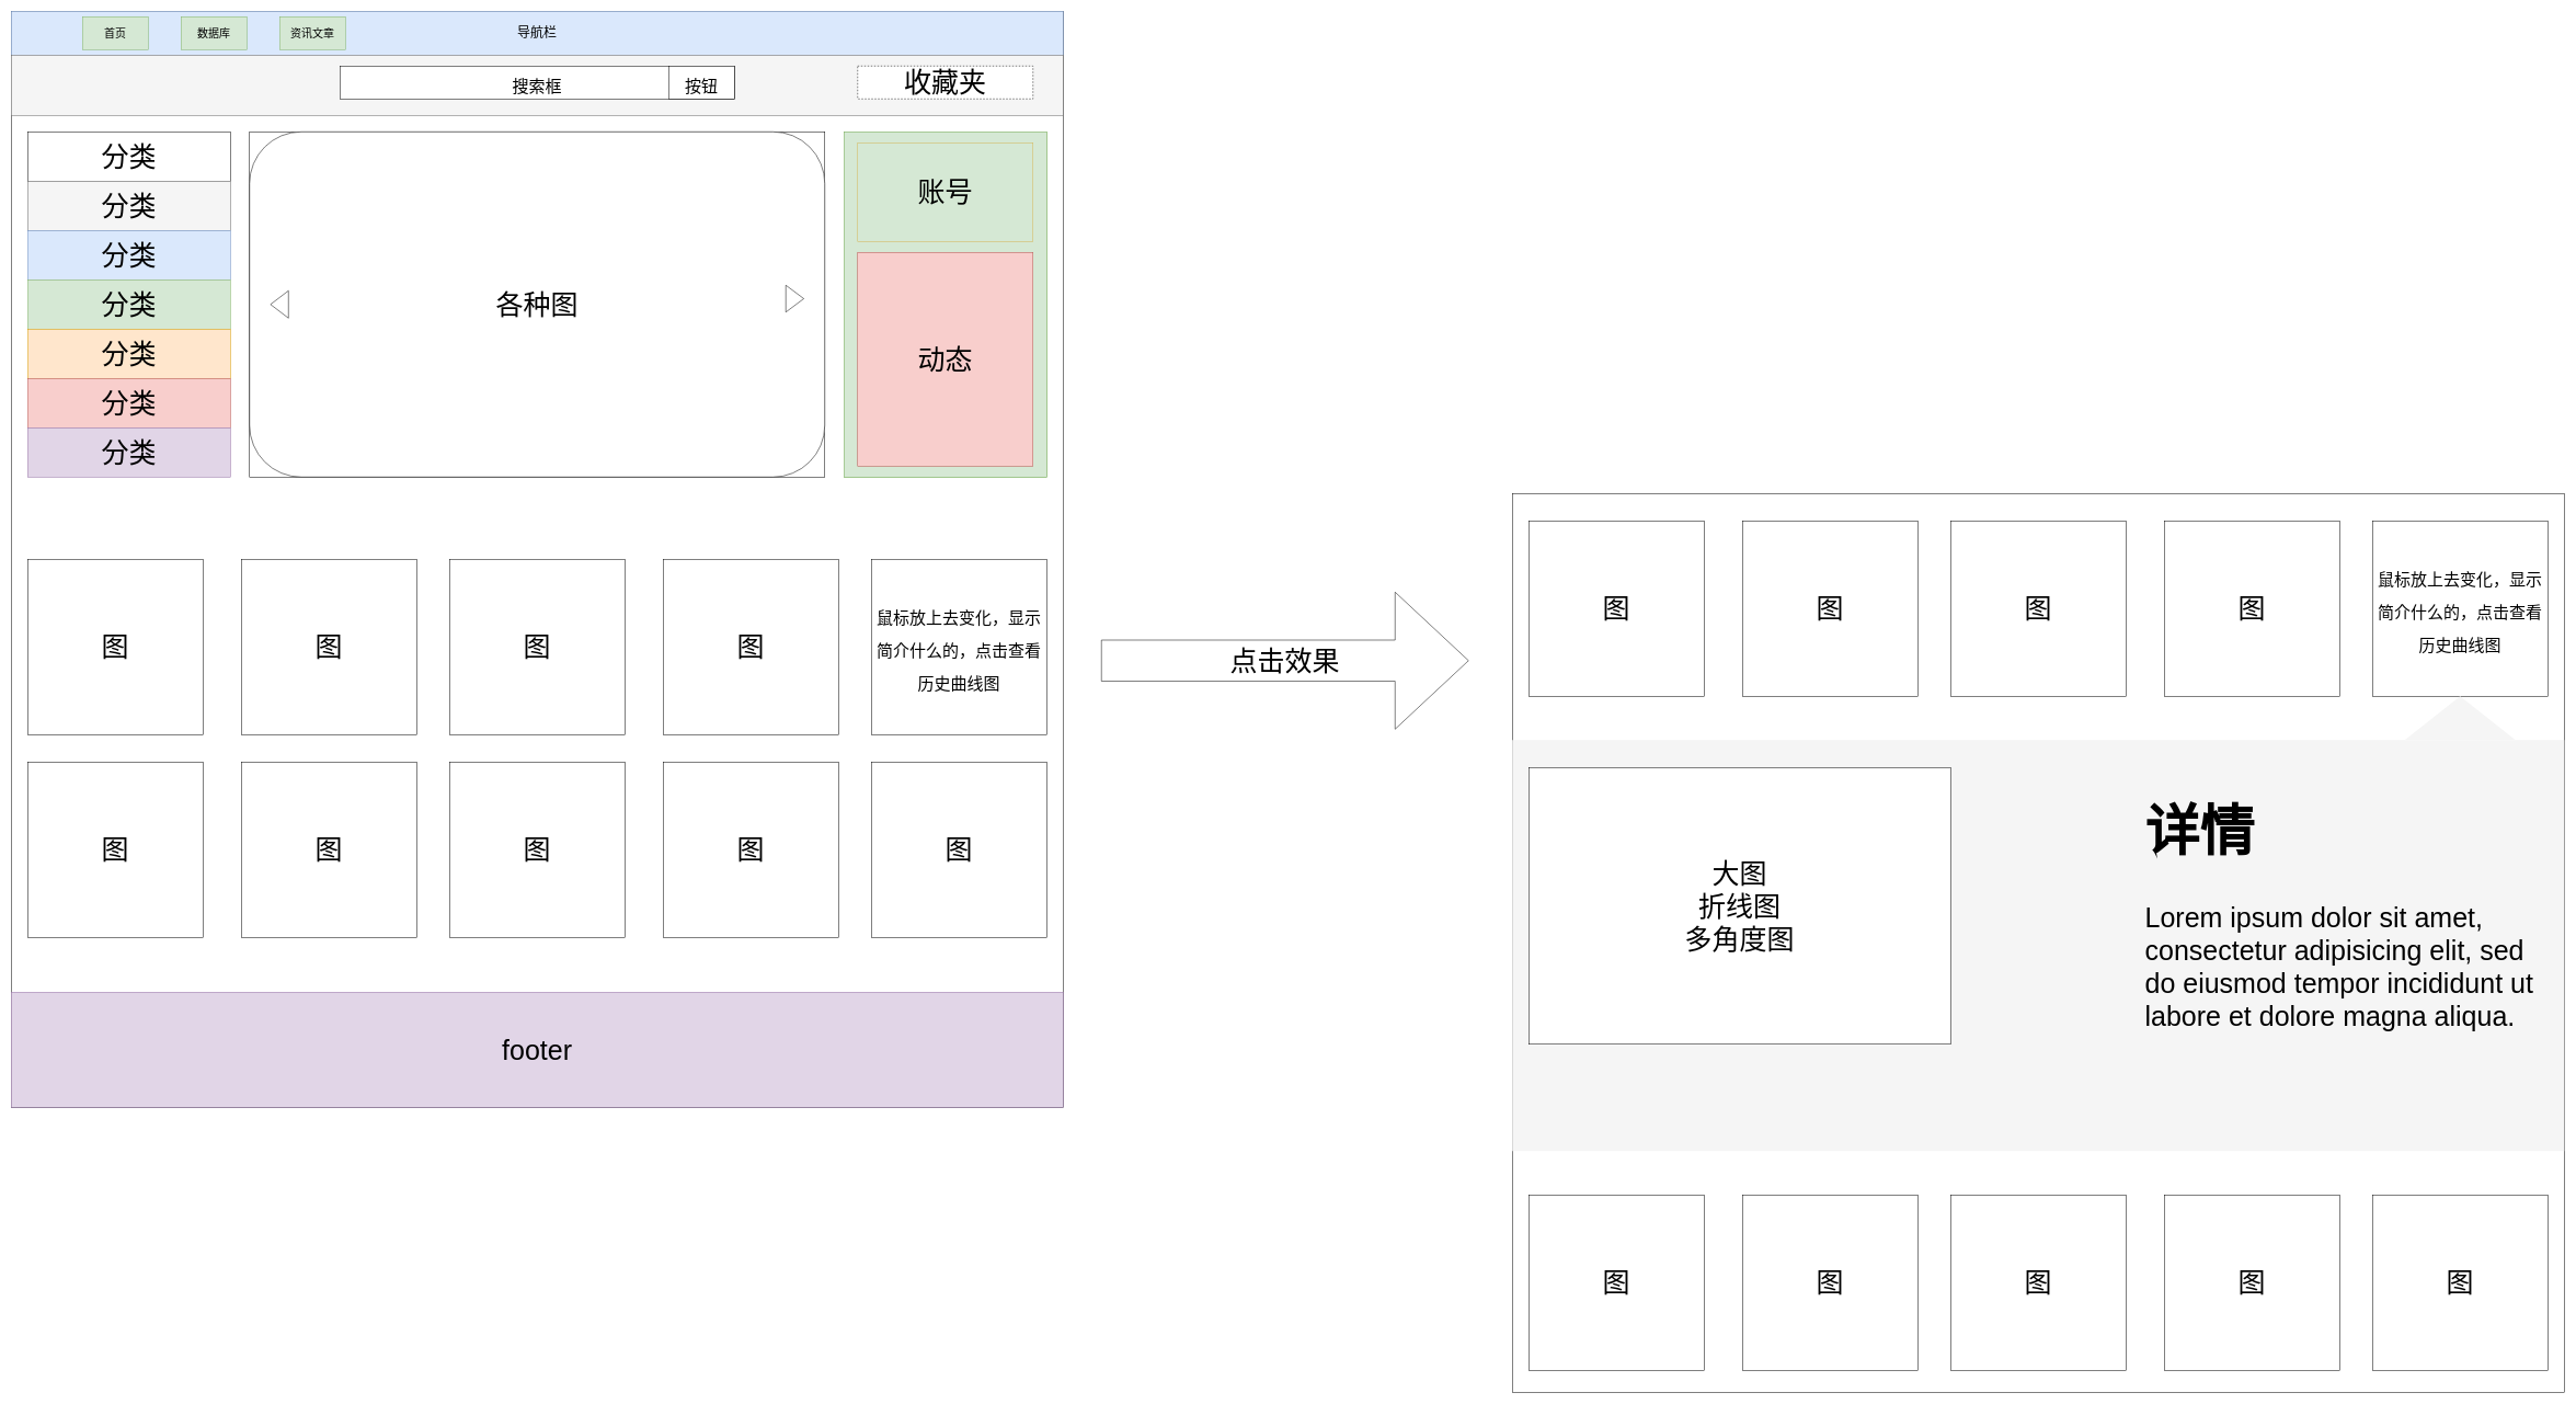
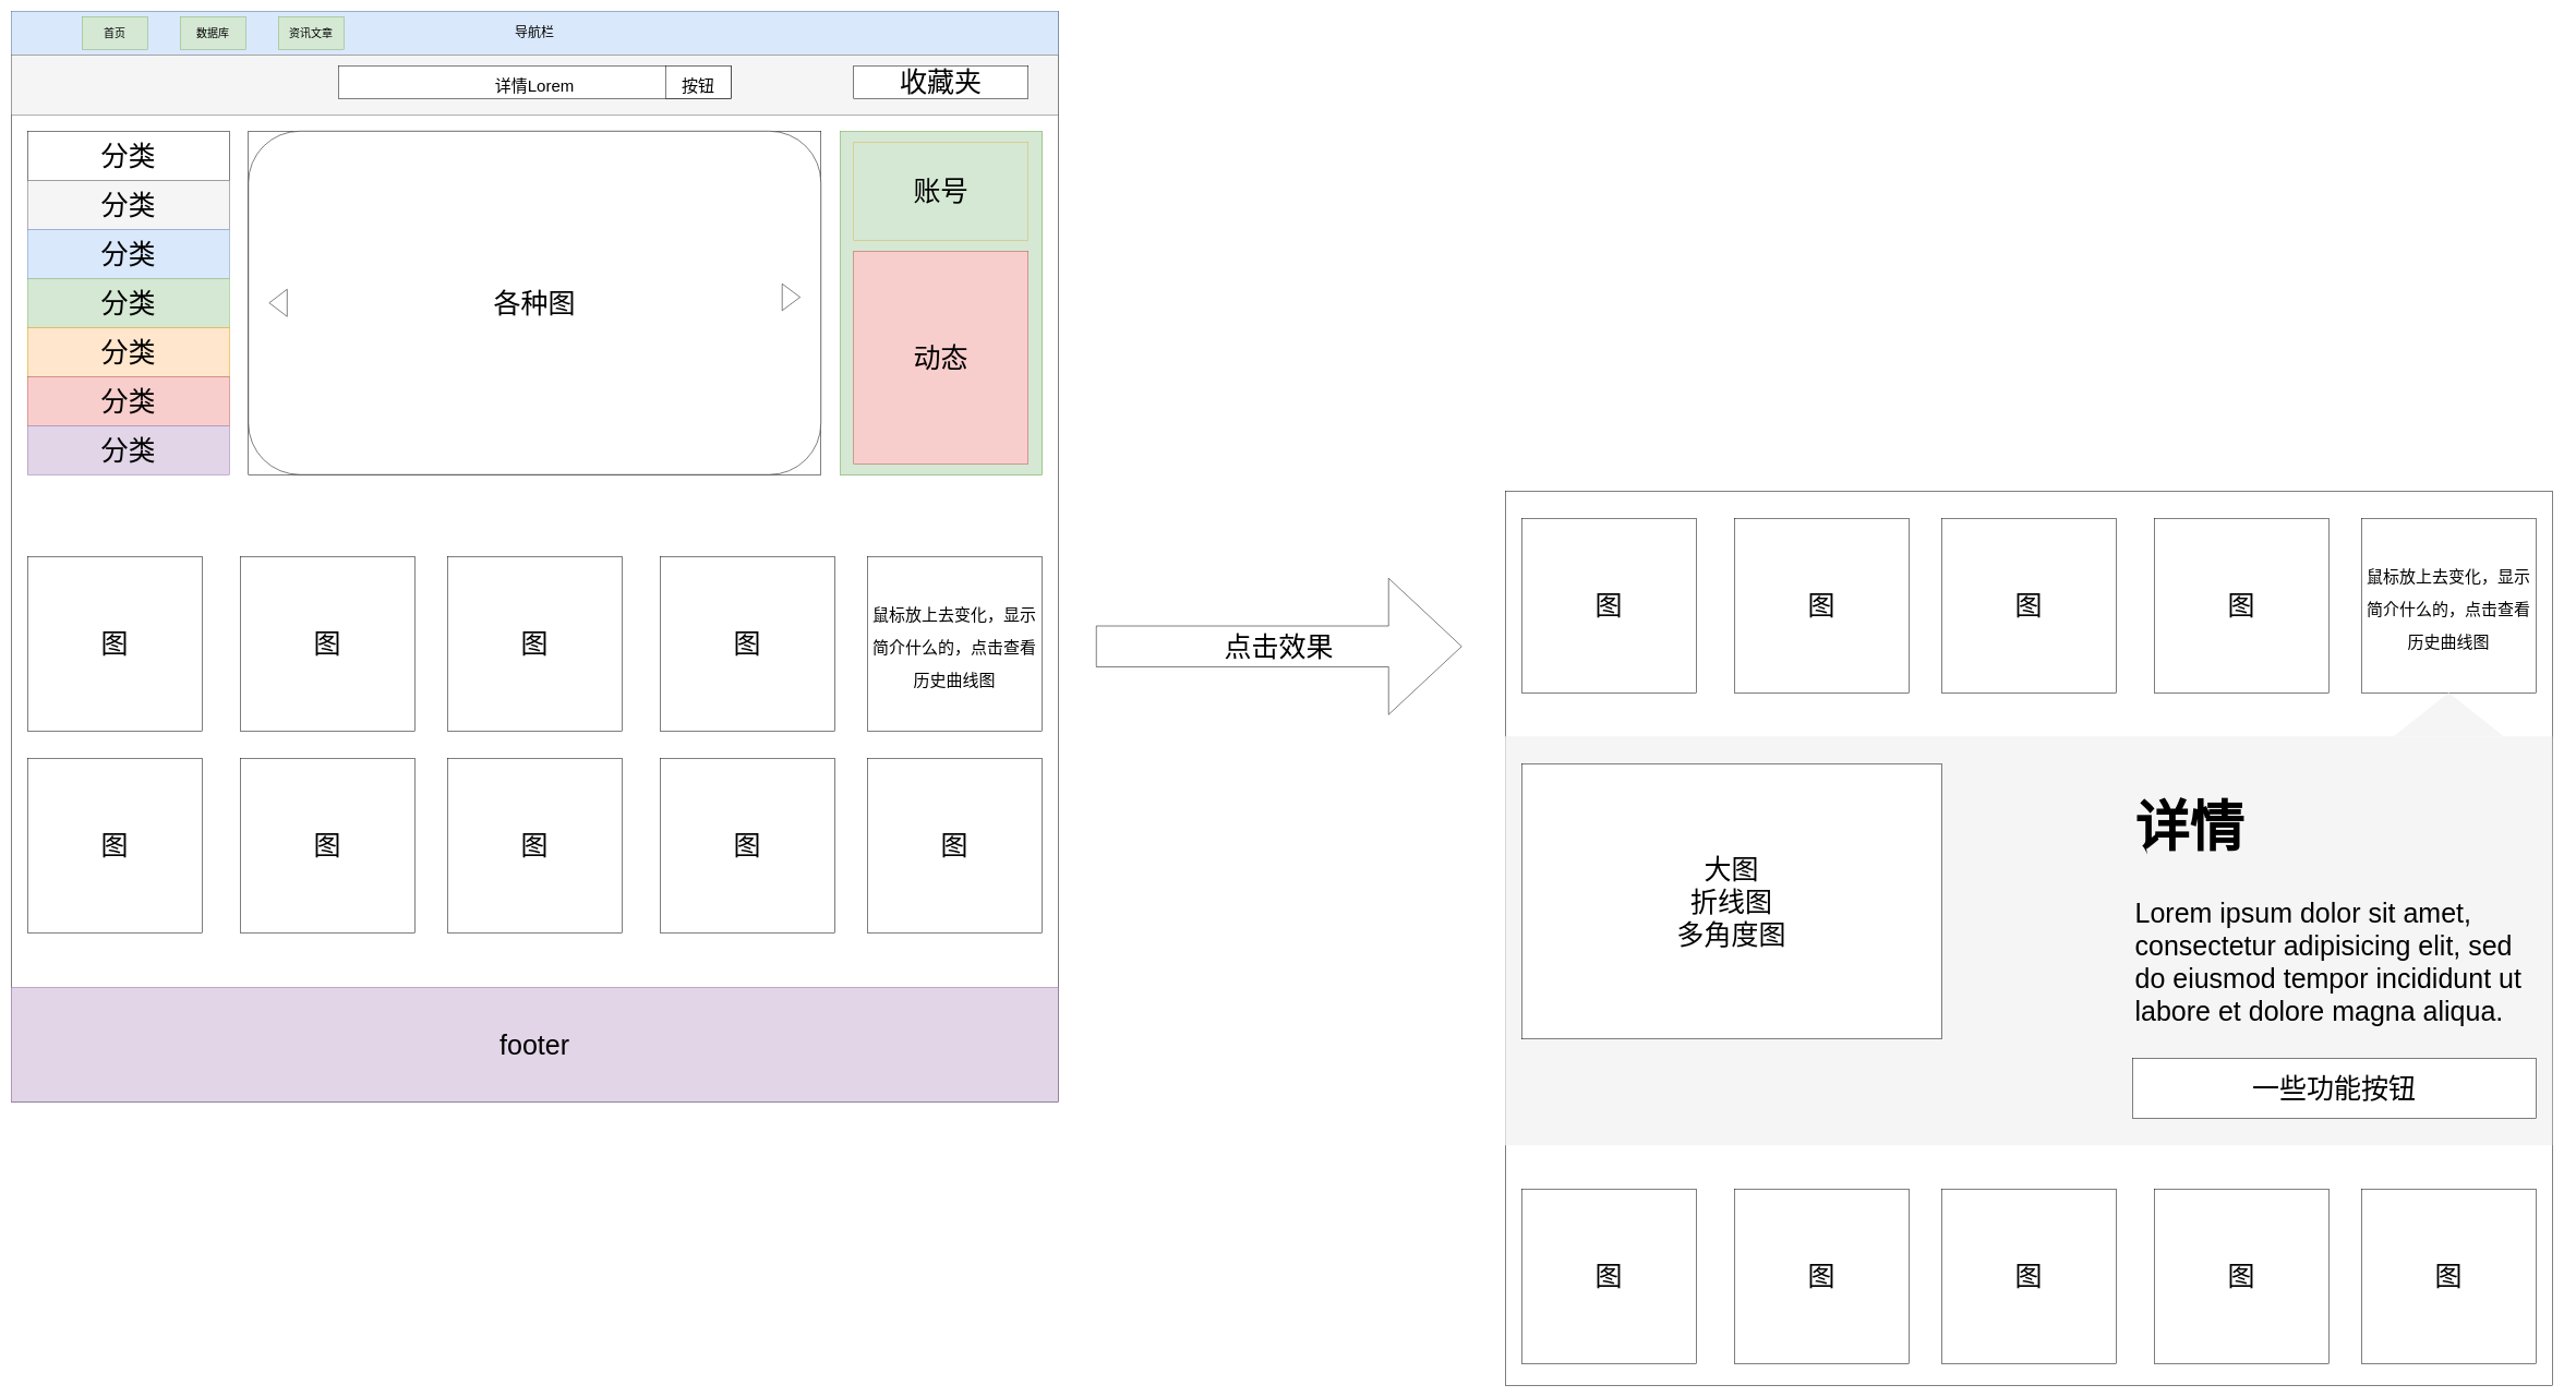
  <mxCell id="0" />
  <mxCell id="1" parent="0" />
  <mxCell id="2" value="" style="whiteSpace=wrap;html=1;" vertex="1" parent="1"><mxGeometry x="20" y="20" width="1920" height="2000" as="geometry" /></mxCell>
  <mxCell id="3" value="&lt;font style=&quot;font-size: 24px&quot;&gt;导航栏&lt;/font&gt;" style="rounded=0;whiteSpace=wrap;html=1;fillColor=#dae8fc;strokeColor=#6c8ebf;" vertex="1" parent="1"><mxGeometry x="20" y="20" width="1920" height="80" as="geometry" /></mxCell>
  <mxCell id="4" value="首页" style="rounded=0;whiteSpace=wrap;html=1;fillColor=#d5e8d4;strokeColor=#82b366;fontSize=20;" vertex="1" parent="1"><mxGeometry x="150" y="30" width="120" height="60" as="geometry" /></mxCell>
  <mxCell id="5" value="数据库" style="rounded=0;whiteSpace=wrap;html=1;fillColor=#d5e8d4;strokeColor=#82b366;fontSize=20;" vertex="1" parent="1"><mxGeometry x="330" y="30" width="120" height="60" as="geometry" /></mxCell>
  <mxCell id="6" value="资讯文章" style="rounded=0;whiteSpace=wrap;html=1;fillColor=#d5e8d4;strokeColor=#82b366;fontSize=20;" vertex="1" parent="1"><mxGeometry x="510" y="30" width="120" height="60" as="geometry" /></mxCell>
  <mxCell id="7" value="" style="group" vertex="1" connectable="0" parent="1"><mxGeometry x="455" y="240" width="1050" height="630" as="geometry" /></mxCell>
  <mxCell id="8" value="" style="rounded=0;whiteSpace=wrap;html=1;" vertex="1" parent="7"><mxGeometry width="1050.0" height="630" as="geometry" /></mxCell>
  <mxCell id="9" value="&lt;span style=&quot;white-space: normal&quot;&gt;&lt;font style=&quot;font-size: 50px&quot;&gt;各种图&lt;/font&gt;&lt;/span&gt;" style="rounded=1;whiteSpace=wrap;html=1;fontSize=20;" vertex="1" parent="7"><mxGeometry width="1050" height="630" as="geometry" /></mxCell>
  <mxCell id="10" value="" style="triangle;whiteSpace=wrap;html=1;fontSize=20;" vertex="1" parent="7"><mxGeometry x="978.91" y="280" width="32.81" height="49" as="geometry" /></mxCell>
  <mxCell id="11" value="" style="triangle;whiteSpace=wrap;html=1;fontSize=20;direction=west;" vertex="1" parent="7"><mxGeometry x="38.28" y="290" width="32.81" height="50" as="geometry" /></mxCell>
  <mxCell id="12" value="" style="group" vertex="1" connectable="0" parent="1"><mxGeometry x="50" y="240" width="370" height="630" as="geometry" /></mxCell>
  <mxCell id="13" value="分类" style="rounded=0;whiteSpace=wrap;html=1;fontSize=50;" vertex="1" parent="12"><mxGeometry width="370.0" height="90" as="geometry" /></mxCell>
  <mxCell id="14" value="&lt;span style=&quot;color: rgb(0 , 0 , 0) ; white-space: normal&quot;&gt;分类&lt;/span&gt;" style="rounded=0;whiteSpace=wrap;html=1;fontSize=50;fillColor=#f5f5f5;strokeColor=#666666;fontColor=#333333;" vertex="1" parent="12"><mxGeometry y="90" width="370.0" height="90" as="geometry" /></mxCell>
  <mxCell id="15" value="&lt;span style=&quot;white-space: normal&quot;&gt;分类&lt;/span&gt;" style="rounded=0;whiteSpace=wrap;html=1;fontSize=50;fillColor=#dae8fc;strokeColor=#6c8ebf;" vertex="1" parent="12"><mxGeometry y="180" width="370.0" height="90" as="geometry" /></mxCell>
  <mxCell id="16" value="&lt;span style=&quot;white-space: normal&quot;&gt;分类&lt;/span&gt;" style="rounded=0;whiteSpace=wrap;html=1;fontSize=50;fillColor=#d5e8d4;strokeColor=#82b366;" vertex="1" parent="12"><mxGeometry y="270" width="370.0" height="90" as="geometry" /></mxCell>
  <mxCell id="17" value="&lt;span style=&quot;white-space: normal&quot;&gt;分类&lt;/span&gt;" style="rounded=0;whiteSpace=wrap;html=1;fontSize=50;fillColor=#ffe6cc;strokeColor=#d79b00;" vertex="1" parent="12"><mxGeometry y="360" width="370.0" height="90" as="geometry" /></mxCell>
  <mxCell id="18" value="&lt;span style=&quot;white-space: normal&quot;&gt;分类&lt;/span&gt;" style="rounded=0;whiteSpace=wrap;html=1;fontSize=50;fillColor=#f8cecc;strokeColor=#b85450;" vertex="1" parent="12"><mxGeometry y="450.0" width="370.0" height="90" as="geometry" /></mxCell>
  <mxCell id="19" value="&lt;span style=&quot;white-space: normal&quot;&gt;分类&lt;/span&gt;" style="rounded=0;whiteSpace=wrap;html=1;fontSize=50;fillColor=#e1d5e7;strokeColor=#9673a6;" vertex="1" parent="12"><mxGeometry y="540" width="370.0" height="90" as="geometry" /></mxCell>
  <mxCell id="20" value="" style="rounded=0;whiteSpace=wrap;html=1;fontSize=50;fillColor=#f5f5f5;strokeColor=#666666;fontColor=#333333;" vertex="1" parent="1"><mxGeometry x="20" y="100" width="1920" height="110" as="geometry" /></mxCell>
- <mxCell id="21" value="&lt;font style=&quot;font-size: 30px&quot;&gt;搜索框&lt;/font&gt;" style="rounded=0;whiteSpace=wrap;html=1;fontSize=50;" vertex="1" parent="1"><mxGeometry x="620" y="120" width="720" height="60" as="geometry" /></mxCell>
+ <mxCell id="21" value="&lt;font style=&quot;font-size: 30px&quot;&gt;详情Lorem&lt;/font&gt;" style="rounded=0;whiteSpace=wrap;html=1;fontSize=50;" vertex="1" parent="1"><mxGeometry x="620" y="120" width="720" height="60" as="geometry" /></mxCell>
  <mxCell id="22" value="&lt;font style=&quot;font-size: 30px&quot;&gt;按钮&lt;/font&gt;" style="rounded=0;whiteSpace=wrap;html=1;fontSize=50;" vertex="1" parent="1"><mxGeometry x="1220" y="120" width="120" height="60" as="geometry" /></mxCell>
  <mxCell id="23" value="" style="group;fillColor=#d5e8d4;strokeColor=#82b366;" vertex="1" connectable="0" parent="1"><mxGeometry x="1540" y="240" width="370" height="630" as="geometry" /></mxCell>
  <mxCell id="24" value="" style="rounded=0;whiteSpace=wrap;html=1;fontSize=50;fillColor=#d5e8d4;strokeColor=#82b366;" vertex="1" parent="23"><mxGeometry width="370" height="630" as="geometry" /></mxCell>
  <mxCell id="25" value="账号" style="rounded=0;whiteSpace=wrap;html=1;fontSize=50;fillColor=#d5e8d4;strokeColor=#d6b656;" vertex="1" parent="23"><mxGeometry x="25" y="20" width="320" height="180" as="geometry" /></mxCell>
  <mxCell id="26" value="动态" style="rounded=0;whiteSpace=wrap;html=1;fontSize=50;fillColor=#f8cecc;strokeColor=#b85450;" vertex="1" parent="23"><mxGeometry x="25" y="220" width="320" height="390" as="geometry" /></mxCell>
  <mxCell id="27" value="图" style="whiteSpace=wrap;html=1;aspect=fixed;fontSize=50;" vertex="1" parent="1"><mxGeometry x="50" y="1020" width="320" height="320" as="geometry" /></mxCell>
  <mxCell id="28" value="&lt;span style=&quot;white-space: normal&quot;&gt;图&lt;/span&gt;" style="whiteSpace=wrap;html=1;aspect=fixed;fontSize=50;" vertex="1" parent="1"><mxGeometry x="820" y="1020" width="320" height="320" as="geometry" /></mxCell>
  <mxCell id="29" value="&lt;span style=&quot;white-space: normal&quot;&gt;图&lt;/span&gt;" style="whiteSpace=wrap;html=1;aspect=fixed;fontSize=50;" vertex="1" parent="1"><mxGeometry x="440" y="1020" width="320" height="320" as="geometry" /></mxCell>
  <mxCell id="30" value="&lt;div&gt;&lt;span style=&quot;font-size: 30px&quot;&gt;鼠标放上去变化，显示简介什么的，点击查看历史曲线图&lt;/span&gt;&lt;/div&gt;" style="whiteSpace=wrap;html=1;aspect=fixed;fontSize=50;align=center;" vertex="1" parent="1"><mxGeometry x="1590" y="1020" width="320" height="320" as="geometry" /></mxCell>
  <mxCell id="31" value="&lt;span style=&quot;white-space: normal&quot;&gt;图&lt;/span&gt;" style="whiteSpace=wrap;html=1;aspect=fixed;fontSize=50;" vertex="1" parent="1"><mxGeometry x="1210" y="1020" width="320" height="320" as="geometry" /></mxCell>
  <mxCell id="32" value="&lt;span style=&quot;white-space: normal&quot;&gt;图&lt;/span&gt;" style="whiteSpace=wrap;html=1;aspect=fixed;fontSize=50;" vertex="1" parent="1"><mxGeometry x="50" y="1390" width="320" height="320" as="geometry" /></mxCell>
  <mxCell id="33" value="&lt;span style=&quot;white-space: normal&quot;&gt;图&lt;/span&gt;" style="whiteSpace=wrap;html=1;aspect=fixed;fontSize=50;" vertex="1" parent="1"><mxGeometry x="820" y="1390" width="320" height="320" as="geometry" /></mxCell>
  <mxCell id="34" value="&lt;span style=&quot;white-space: normal&quot;&gt;图&lt;/span&gt;" style="whiteSpace=wrap;html=1;aspect=fixed;fontSize=50;" vertex="1" parent="1"><mxGeometry x="440" y="1390" width="320" height="320" as="geometry" /></mxCell>
  <mxCell id="35" value="&lt;span style=&quot;white-space: normal&quot;&gt;图&lt;/span&gt;" style="whiteSpace=wrap;html=1;aspect=fixed;fontSize=50;" vertex="1" parent="1"><mxGeometry x="1590" y="1390" width="320" height="320" as="geometry" /></mxCell>
  <mxCell id="36" value="&lt;span style=&quot;white-space: normal&quot;&gt;图&lt;/span&gt;" style="whiteSpace=wrap;html=1;aspect=fixed;fontSize=50;" vertex="1" parent="1"><mxGeometry x="1210" y="1390" width="320" height="320" as="geometry" /></mxCell>
  <mxCell id="37" value="footer" style="rounded=0;whiteSpace=wrap;html=1;fontSize=50;fillColor=#e1d5e7;strokeColor=#9673a6;" vertex="1" parent="1"><mxGeometry x="20" y="1810" width="1920" height="210" as="geometry" /></mxCell>
  <mxCell id="38" value="" style="group" vertex="1" connectable="0" parent="1"><mxGeometry x="2760" y="900" width="1920" height="1640" as="geometry" /></mxCell>
  <mxCell id="39" value="" style="whiteSpace=wrap;html=1;" vertex="1" parent="38"><mxGeometry width="1920" height="1640" as="geometry" /></mxCell>
  <mxCell id="40" value="" style="group" vertex="1" connectable="0" parent="38"><mxGeometry y="50" width="1920" height="1550" as="geometry" /></mxCell>
  <mxCell id="41" value="图" style="whiteSpace=wrap;html=1;aspect=fixed;fontSize=50;" vertex="1" parent="40"><mxGeometry x="30" width="320" height="320" as="geometry" /></mxCell>
  <mxCell id="42" value="&lt;span style=&quot;white-space: normal&quot;&gt;图&lt;/span&gt;" style="whiteSpace=wrap;html=1;aspect=fixed;fontSize=50;" vertex="1" parent="40"><mxGeometry x="800" width="320" height="320" as="geometry" /></mxCell>
  <mxCell id="43" value="&lt;span style=&quot;white-space: normal&quot;&gt;图&lt;/span&gt;" style="whiteSpace=wrap;html=1;aspect=fixed;fontSize=50;" vertex="1" parent="40"><mxGeometry x="420" width="320" height="320" as="geometry" /></mxCell>
  <mxCell id="44" value="&lt;div&gt;&lt;span style=&quot;font-size: 30px&quot;&gt;鼠标放上去变化，显示简介什么的，点击查看历史曲线图&lt;/span&gt;&lt;/div&gt;" style="whiteSpace=wrap;html=1;aspect=fixed;fontSize=50;align=center;" vertex="1" parent="40"><mxGeometry x="1570" width="320" height="320" as="geometry" /></mxCell>
  <mxCell id="45" value="&lt;span style=&quot;white-space: normal&quot;&gt;图&lt;/span&gt;" style="whiteSpace=wrap;html=1;aspect=fixed;fontSize=50;" vertex="1" parent="40"><mxGeometry x="1190" width="320" height="320" as="geometry" /></mxCell>
  <mxCell id="46" value="&lt;span style=&quot;white-space: normal&quot;&gt;图&lt;/span&gt;" style="whiteSpace=wrap;html=1;aspect=fixed;fontSize=50;" vertex="1" parent="40"><mxGeometry x="30" y="1230" width="320" height="320" as="geometry" /></mxCell>
  <mxCell id="47" value="&lt;span style=&quot;white-space: normal&quot;&gt;图&lt;/span&gt;" style="whiteSpace=wrap;html=1;aspect=fixed;fontSize=50;" vertex="1" parent="40"><mxGeometry x="800" y="1230" width="320" height="320" as="geometry" /></mxCell>
  <mxCell id="48" value="&lt;span style=&quot;white-space: normal&quot;&gt;图&lt;/span&gt;" style="whiteSpace=wrap;html=1;aspect=fixed;fontSize=50;" vertex="1" parent="40"><mxGeometry x="420" y="1230" width="320" height="320" as="geometry" /></mxCell>
  <mxCell id="49" value="&lt;span style=&quot;white-space: normal&quot;&gt;图&lt;/span&gt;" style="whiteSpace=wrap;html=1;aspect=fixed;fontSize=50;" vertex="1" parent="40"><mxGeometry x="1570" y="1230" width="320" height="320" as="geometry" /></mxCell>
  <mxCell id="50" value="&lt;span style=&quot;white-space: normal&quot;&gt;图&lt;/span&gt;" style="whiteSpace=wrap;html=1;aspect=fixed;fontSize=50;" vertex="1" parent="40"><mxGeometry x="1190" y="1230" width="320" height="320" as="geometry" /></mxCell>
  <mxCell id="51" value="" style="rounded=0;whiteSpace=wrap;html=1;fontSize=50;fillColor=#f5f5f5;strokeColor=none;fontColor=#333333;" vertex="1" parent="40"><mxGeometry y="400" width="1920" height="750" as="geometry" /></mxCell>
  <mxCell id="52" value="" style="triangle;whiteSpace=wrap;html=1;fontSize=50;rotation=-90;fillColor=#f5f5f5;strokeColor=none;fontColor=#333333;" vertex="1" parent="40"><mxGeometry x="1690" y="258.75" width="80" height="202.5" as="geometry" /></mxCell>
  <mxCell id="53" value="大图&lt;br&gt;折线图&lt;br&gt;多角度图" style="rounded=0;whiteSpace=wrap;html=1;fontSize=50;" vertex="1" parent="40"><mxGeometry x="30" y="450" width="770" height="505" as="geometry" /></mxCell>
  <mxCell id="54" value="&lt;h1&gt;详情&lt;/h1&gt;&lt;p&gt;Lorem ipsum dolor sit amet, consectetur adipisicing elit, sed do eiusmod tempor incididunt ut labore et dolore magna aliqua.&lt;/p&gt;" style="text;html=1;strokeColor=none;fillColor=none;spacing=5;spacingTop=-20;whiteSpace=wrap;overflow=hidden;rounded=0;fontSize=50;" vertex="1" parent="40"><mxGeometry x="1150" y="450" width="720" height="500" as="geometry" /></mxCell>
- <mxCell id="56" value="点击效果" style="shape=singleArrow;whiteSpace=wrap;html=1;fontSize=50;" vertex="1" parent="1"><mxGeometry x="2010" y="1080" width="670" height="250" as="geometry" /></mxCell>
- <mxCell id="57" value="收藏夹" style="rounded=0;whiteSpace=wrap;html=1;fontSize=50;dashed=1;" vertex="1" parent="1"><mxGeometry x="1565" y="120" width="320" height="60" as="geometry" /></mxCell>
+ <mxCell id="55" value="一些功能按钮" style="rounded=0;whiteSpace=wrap;html=1;fontSize=50;" vertex="1" parent="40"><mxGeometry x="1150" y="990" width="740" height="110" as="geometry" /></mxCell>
+ <mxCell id="56" value="点击效果" style="shape=singleArrow;whiteSpace=wrap;html=1;fontSize=50;" vertex="1" parent="1"><mxGeometry x="2010" y="1060" width="670" height="250" as="geometry" /></mxCell>
+ <mxCell id="57" value="收藏夹" style="rounded=0;whiteSpace=wrap;html=1;fontSize=50;" vertex="1" parent="1"><mxGeometry x="1565" y="120" width="320" height="60" as="geometry" /></mxCell>
